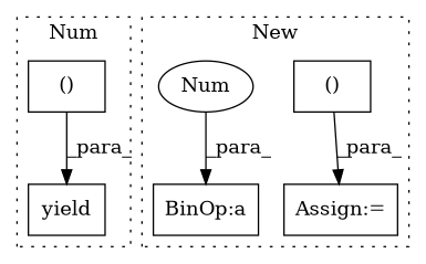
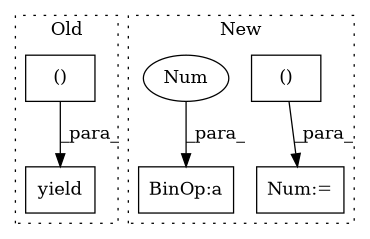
  digraph {
    node [a=54 shape=box]
    n1 [a=105 l=6 label=yield s=2319]
    n2 [l=35 label="()" s=1994]
-   n3 [a=68 l=4 label="Assign:=" s=2053]
+   n3 [a=68 l=4 label="Num:=" s=2053]
    n4 [a=82 l=2 label="BinOp:a" s=1786]
    n5 [l=0 label="()" s=1835]
    n6 [a=76 l=1 label=Num s=1785 shape=ellipse]
    subgraph cluster_1 {
-     label=Num
+     label=Old
      style=dotted
      n1
      n2
    }
    subgraph cluster_2 {
      label=New
      style=dotted
      n3
      n4
      n5
      n6
    }
    n2 -> n1 [label=_para_]
    n5 -> n3 [label=_para_]
    n6 -> n4 [label=_para_]
  }
